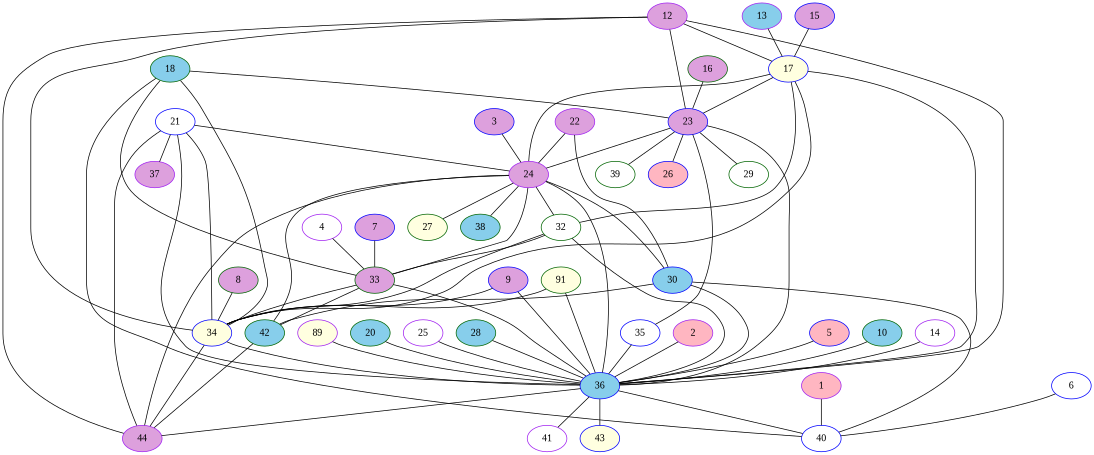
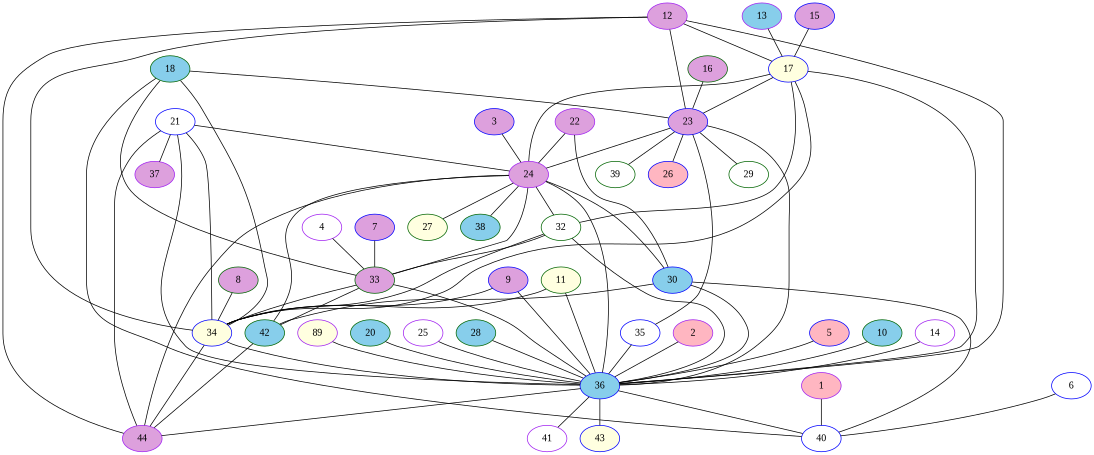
  graph {
    fontname="Liberation Serif"
    node [color=blue fillcolor=plum fontname="Liberation Serif" style=filled]
    edge [fontname="Liberation Serif" weight=1.0]
    1 [color=purple fillcolor=lightpink]
    40 [fillcolor=white]
    2 [color=purple fillcolor=lightpink]
    36 [fillcolor=skyblue]
    44 [color=purple]
    41 [color=purple fillcolor=white]
    43 [fillcolor=lightyellow]
    24 [color=purple]
    3
    33 [color=darkgreen]
    32 [color=darkgreen fillcolor=white]
    30 [fillcolor=skyblue]
    27 [color=darkgreen fillcolor=lightyellow]
    38 [color=darkgreen fillcolor=skyblue]
    42 [color=darkgreen fillcolor=skyblue]
    4 [color=purple fillcolor=white]
    34 [fillcolor=lightyellow]
    5 [fillcolor=lightpink]
    6 [fillcolor=white]
    7
    8 [color=darkgreen]
    9
    10 [color=darkgreen fillcolor=skyblue]
-   11 [color=darkgreen fillcolor=lightyellow label=91]
+   11 [color=darkgreen fillcolor=lightyellow]
    12 [color=purple]
    17 [fillcolor=lightyellow]
    23
    26 [fillcolor=lightpink]
    29 [color=darkgreen fillcolor=white]
    35 [fillcolor=white]
    39 [color=darkgreen fillcolor=white]
    13 [color=purple fillcolor=skyblue]
    14 [color=purple fillcolor=white]
    15
    16 [color=darkgreen]
    18 [color=darkgreen fillcolor=skyblue]
    n37 [color=purple fillcolor=lightyellow label=89]
    20 [color=darkgreen fillcolor=skyblue]
    21 [fillcolor=white]
    37 [color=purple]
    22 [color=purple]
    25 [color=purple fillcolor=white]
    28 [color=darkgreen fillcolor=skyblue]
    1 -- 40
    2 -- 36
    36 -- 40
    36 -- 44
    36 -- 41
    36 -- 43 [weight=2.0]
    24 -- 36 [weight=2.0]
    24 -- 44
    24 -- 33
    24 -- 32
    24 -- 30
    24 -- 27
    24 -- 38
    24 -- 42
    3 -- 24
    33 -- 36 [weight=2.0]
    33 -- 42
    33 -- 34
    32 -- 36
    32 -- 33
    32 -- 34
    30 -- 40
    30 -- 36
    30 -- 42
    42 -- 44
    4 -- 33
    34 -- 36
    34 -- 44
    5 -- 36
    6 -- 40
    7 -- 33
    8 -- 34
    9 -- 36
    9 -- 34
    10 -- 36
    11 -- 36
    11 -- 34
    12 -- 36
    12 -- 44
    12 -- 34
    12 -- 17
    12 -- 23
    17 -- 36
    17 -- 24
    17 -- 32
    17 -- 34
    17 -- 23
    23 -- 36
    23 -- 24
    23 -- 26
    23 -- 29
    23 -- 35
    23 -- 39
    35 -- 36 [weight=2.0]
    13 -- 17
    14 -- 36
    15 -- 17
    16 -- 23
    18 -- 40
    18 -- 33
    18 -- 34
    18 -- 23
    n37 -- 36
    20 -- 36
    21 -- 36
    21 -- 44 [weight=2.0]
    21 -- 24
    21 -- 34
    21 -- 37
    22 -- 24
    22 -- 30
    25 -- 36
    28 -- 36
  }
